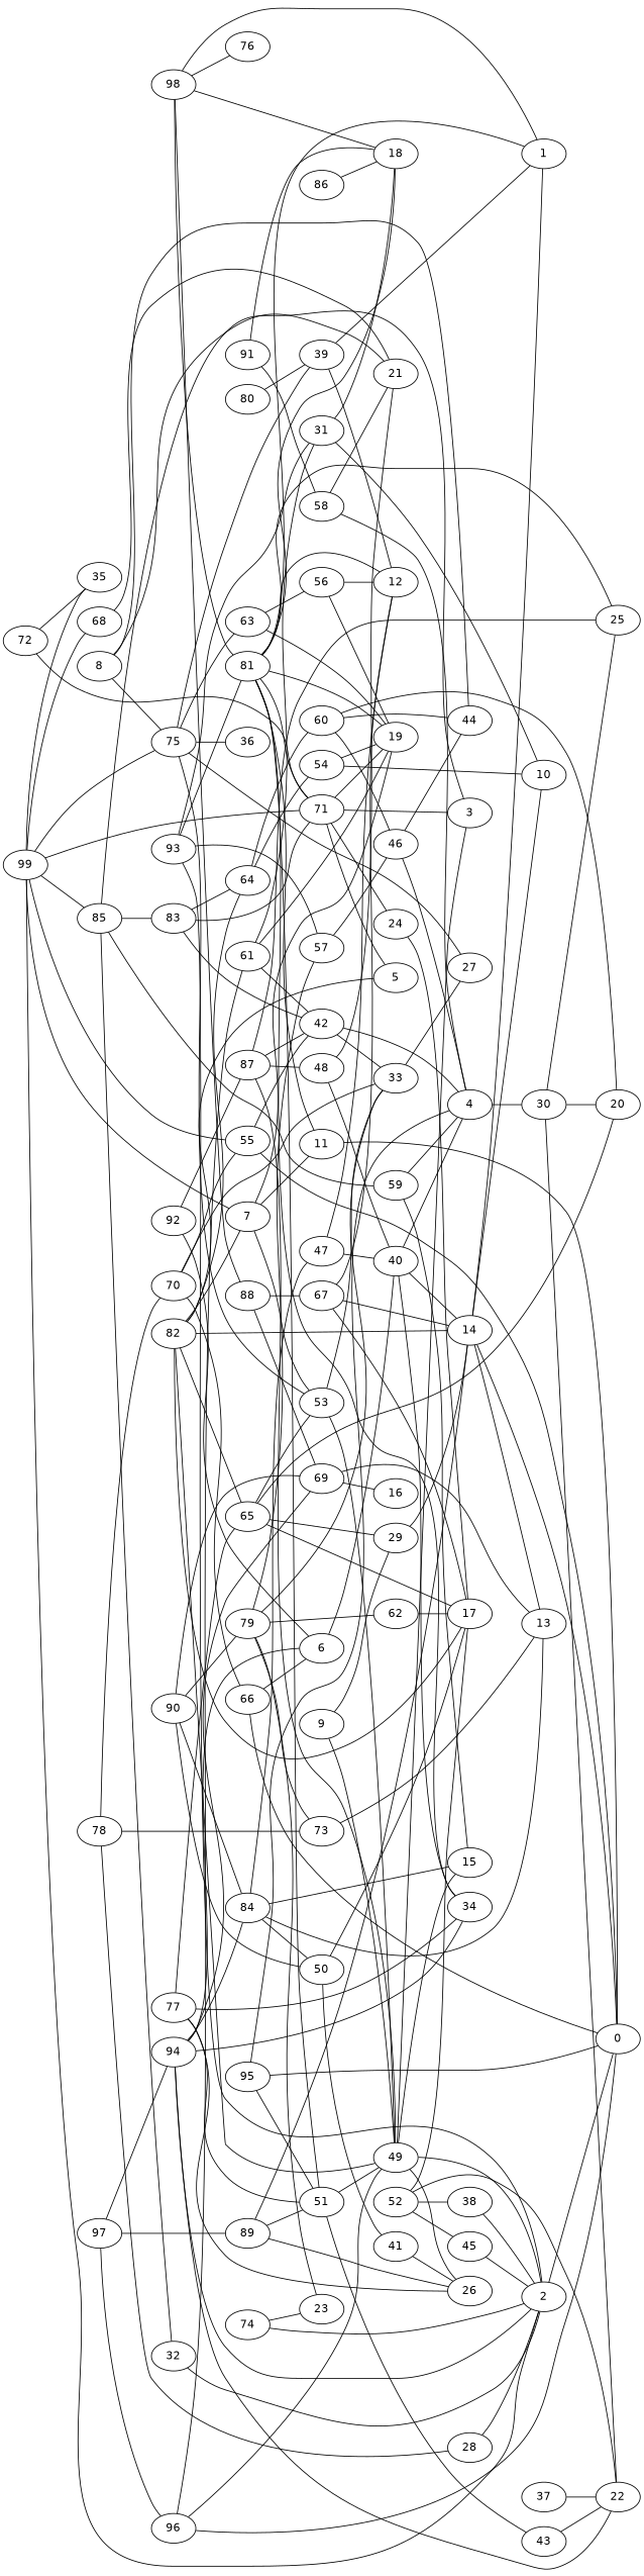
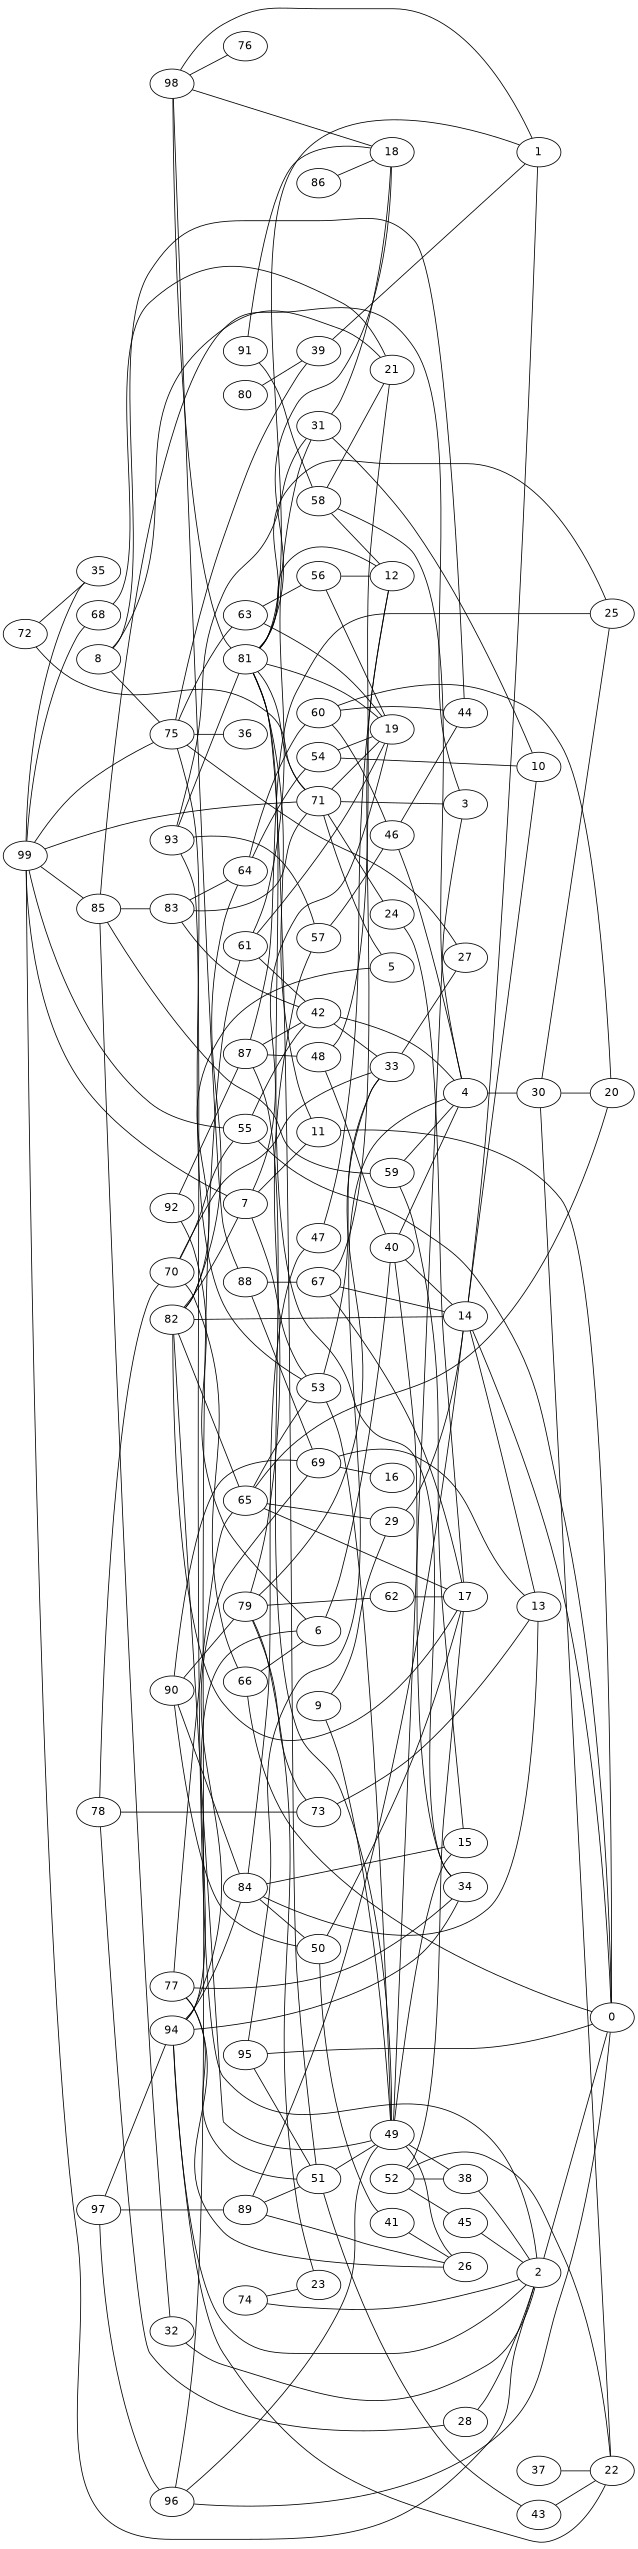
  digraph {
    fontname="DejaVu Sans"
    rankdir=LR
    node [fontname="DejaVu Sans"]
    edge [color=black dir=none fontname="DejaVu Sans"]
    72
    35
    71
    73
    13
    97
    96
    89
    94
    0
    61
    49
    78
    28
    70
    2
    8
    75
    44
    21
    63
    36
    27
    53
    39
    24
    17
    56
    19
    12
    26
    14
    51
    37
    22
    46
    4
    30
    33
    66
    55
    6
    60
    20
    68
    54
    10
    9
    29
    85
    32
    83
    3
    59
    42
    64
    48
    40
    34
    31
    38
    77
    65
    15
    80
    1
    87
    25
    86
    18
    69
    84
    43
    93
    81
    57
    98
    76
    88
    67
    11
    82
    7
    5
    16
    95
    90
    79
    50
    47
    74
    23
    99
    62
    41
    92
    52
    45
    91
    58
    subgraph sub_1 {
      72
      35
      71
      73
      13
      97
      96
      89
      94
      0
      61
      49
      78
      28
      70
      2
      8
      75
      44
      21
      63
      36
      27
      53
      39
      24
      17
      56
      19
      12
      26
      14
      51
      37
      22
      46
      4
      30
      33
      66
      55
      6
      60
      20
      68
      54
      10
      9
      29
      85
      32
      83
      3
      59
      42
      64
      48
      40
      34
      31
      38
      77
      65
      15
      80
      1
      87
      25
      86
      18
      69
      84
      43
      93
      81
      57
      98
      76
      88
      67
      11
      82
      7
      5
      16
      95
      90
      79
      50
      47
      74
      23
      99
      62
      41
      92
      52
      45
      91
      58
    }
    72 -> 35
    72 -> 71
    71 -> 24
    71 -> 19
    71 -> 3
    71 -> 5
    73 -> 13
    97 -> 96
    97 -> 89
    97 -> 94
    96 -> 0
    96 -> 61
    96 -> 49
    89 -> 26
    89 -> 14
    89 -> 51
    94 -> 2
    94 -> 22
    94 -> 6
    94 -> 34
    94 -> 69
    94 -> 84
    61 -> 19
    61 -> 42
    61 -> 31
-   49 -> 2
+   49 -> 38
    49 -> 26
    49 -> 3
    49 -> 15
    78 -> 73
    78 -> 28
    78 -> 70
    28 -> 2
    70 -> 33
    70 -> 66
    70 -> 55
    2 -> 0
    8 -> 75
    8 -> 44
    8 -> 21
    75 -> 63
    75 -> 36
    75 -> 27
    75 -> 53
    75 -> 39
    63 -> 56
    63 -> 19
    53 -> 49
    53 -> 33
-   39 -> 12
+   58 -> 12
    39 -> 1
    24 -> 17
    56 -> 19
    56 -> 12
    14 -> 13
    14 -> 0
    14 -> 10
    14 -> 1
    51 -> 49
    51 -> 43
    37 -> 22
    46 -> 44
    46 -> 4
    4 -> 30
    30 -> 22
    30 -> 20
    30 -> 25
    33 -> 27
    66 -> 0
    66 -> 6
    55 -> 0
    55 -> 42
    6 -> 40
    60 -> 44
    60 -> 46
    60 -> 20
    68 -> 21
    54 -> 19
    54 -> 10
    9 -> 49
    9 -> 29
    29 -> 14
    85 -> 32
    85 -> 83
    85 -> 3
    85 -> 59
    32 -> 2
    83 -> 71
    83 -> 42
    83 -> 64
    59 -> 4
    59 -> 15
    42 -> 4
    42 -> 33
    64 -> 60
    64 -> 54
    48 -> 21
    48 -> 40
    40 -> 14
    40 -> 4
    40 -> 34
    31 -> 10
    31 -> 18
    38 -> 2
    77 -> 26
    77 -> 51
    77 -> 34
    77 -> 65
    65 -> 53
    65 -> 17
    65 -> 20
    65 -> 29
    80 -> 39
    87 -> 49
    87 -> 42
    87 -> 48
    87 -> 25
    86 -> 18
    69 -> 13
    69 -> 16
    84 -> 13
    84 -> 15
    84 -> 50
    84 -> 47
    43 -> 22
    93 -> 2
    93 -> 31
    93 -> 81
    93 -> 57
    81 -> 71
    81 -> 19
    81 -> 12
    81 -> 51
    81 -> 34
    81 -> 1
    81 -> 25
    81 -> 18
    81 -> 11
    57 -> 46
    98 -> 1
    98 -> 18
    98 -> 81
    98 -> 76
    98 -> 88
    88 -> 69
    88 -> 67
    67 -> 17
    67 -> 12
    67 -> 14
    11 -> 0
    82 -> 49
    82 -> 17
    82 -> 14
    82 -> 64
    82 -> 65
    82 -> 7
    82 -> 5
    7 -> 53
    7 -> 19
    7 -> 11
    95 -> 0
    95 -> 51
    95 -> 4
    90 -> 69
    90 -> 84
    90 -> 79
    90 -> 50
    79 -> 73
    79 -> 33
    79 -> 57
    79 -> 23
    79 -> 62
    50 -> 17
    50 -> 41
    47 -> 12
-   47 -> 40
    74 -> 2
    74 -> 23
    99 -> 35
    99 -> 71
    99 -> 2
    99 -> 75
    99 -> 55
    99 -> 68
    99 -> 85
    99 -> 7
    62 -> 17
    41 -> 26
    92 -> 6
    92 -> 87
    52 -> 17
    52 -> 22
    52 -> 38
    52 -> 45
    45 -> 2
    91 -> 18
    91 -> 58
    58 -> 21
    58 -> 4
  }
